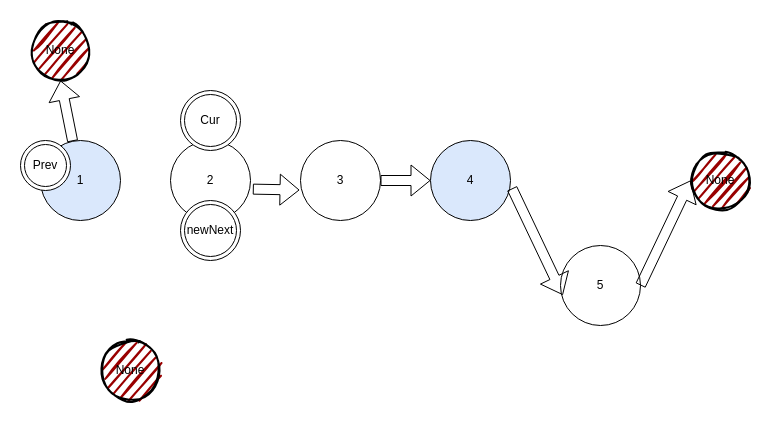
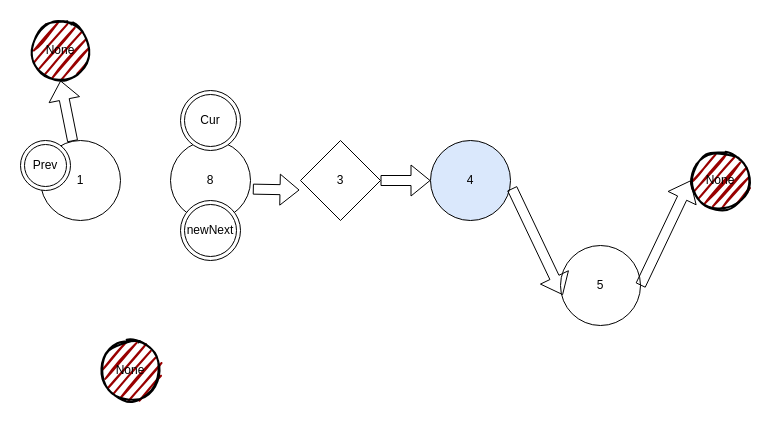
  <mxCell id="0" />
  <mxCell id="1" parent="0" />
- <mxCell id="2" value="1" style="ellipse;whiteSpace=wrap;html=1;aspect=fixed;fillColor=#dae8fc;" parent="1" vertex="1"><mxGeometry x="40" y="140" width="80" height="80" as="geometry" /></mxCell>
- <mxCell id="3" value="2" style="ellipse;whiteSpace=wrap;html=1;aspect=fixed;" parent="1" vertex="1"><mxGeometry x="170" y="140" width="80" height="80" as="geometry" /></mxCell>
- <mxCell id="4" value="3" style="ellipse;whiteSpace=wrap;html=1;aspect=fixed;" parent="1" vertex="1"><mxGeometry x="300" y="140" width="80" height="80" as="geometry" /></mxCell>
+ <mxCell id="2" value="1" style="ellipse;whiteSpace=wrap;html=1;aspect=fixed;" parent="1" vertex="1"><mxGeometry x="40" y="140" width="80" height="80" as="geometry" /></mxCell>
+ <mxCell id="3" value="8" style="ellipse;whiteSpace=wrap;html=1;aspect=fixed;" parent="1" vertex="1"><mxGeometry x="170" y="140" width="80" height="80" as="geometry" /></mxCell>
+ <mxCell id="4" value="3" style="rhombus;whiteSpace=wrap;html=1;aspect=fixed;" parent="1" vertex="1"><mxGeometry x="300" y="140" width="80" height="80" as="geometry" /></mxCell>
  <mxCell id="5" value="4" style="ellipse;whiteSpace=wrap;html=1;aspect=fixed;fillColor=#dae8fc;" parent="1" vertex="1"><mxGeometry x="430" y="140" width="80" height="80" as="geometry" /></mxCell>
  <mxCell id="6" value="5" style="ellipse;whiteSpace=wrap;html=1;aspect=fixed;" parent="1" vertex="1"><mxGeometry x="560" y="245" width="80" height="80" as="geometry" /></mxCell>
  <mxCell id="7" value="" style="shape=flexArrow;endArrow=classic;html=1;exitX=1.029;exitY=0.608;exitDx=0;exitDy=0;exitPerimeter=0;entryX=-0.012;entryY=0.619;entryDx=0;entryDy=0;entryPerimeter=0;" parent="1" source="3" target="4" edge="1"><mxGeometry width="50" height="50" relative="1" as="geometry"><mxPoint x="270" y="240" as="sourcePoint" /><mxPoint x="320" y="190" as="targetPoint" /></mxGeometry></mxCell>
  <mxCell id="8" value="" style="shape=flexArrow;endArrow=classic;html=1;entryX=0;entryY=0.5;entryDx=0;entryDy=0;exitX=1;exitY=0.5;exitDx=0;exitDy=0;" parent="1" source="4" target="5" edge="1"><mxGeometry width="50" height="50" relative="1" as="geometry"><mxPoint x="270" y="240" as="sourcePoint" /><mxPoint x="320" y="190" as="targetPoint" /></mxGeometry></mxCell>
  <mxCell id="9" value="" style="shape=flexArrow;endArrow=classic;html=1;entryX=0.029;entryY=0.619;entryDx=0;entryDy=0;entryPerimeter=0;exitX=1.019;exitY=0.598;exitDx=0;exitDy=0;exitPerimeter=0;" parent="1" source="5" target="6" edge="1"><mxGeometry width="50" height="50" relative="1" as="geometry"><mxPoint x="270" y="240" as="sourcePoint" /><mxPoint x="320" y="190" as="targetPoint" /></mxGeometry></mxCell>
  <mxCell id="10" value="" style="shape=flexArrow;endArrow=classic;html=1;exitX=1;exitY=0.5;exitDx=0;exitDy=0;" parent="1" source="6" edge="1"><mxGeometry width="50" height="50" relative="1" as="geometry"><mxPoint x="490" y="240" as="sourcePoint" /><mxPoint x="690" y="180" as="targetPoint" /></mxGeometry></mxCell>
  <mxCell id="11" value="None" style="ellipse;whiteSpace=wrap;html=1;strokeWidth=2;fillWeight=2;hachureGap=8;fillColor=#990000;fillStyle=dots;sketch=1;" parent="1" vertex="1"><mxGeometry x="690" y="150" width="60" height="60" as="geometry" /></mxCell>
  <mxCell id="12" value="Prev" style="ellipse;shape=doubleEllipse;whiteSpace=wrap;html=1;aspect=fixed;" parent="1" vertex="1"><mxGeometry x="20" y="140" width="50" height="50" as="geometry" /></mxCell>
  <mxCell id="13" value="Cur" style="ellipse;shape=doubleEllipse;whiteSpace=wrap;html=1;aspect=fixed;" parent="1" vertex="1"><mxGeometry x="180" y="90" width="60" height="60" as="geometry" /></mxCell>
  <mxCell id="14" value="newNext" style="ellipse;shape=doubleEllipse;whiteSpace=wrap;html=1;aspect=fixed;" parent="1" vertex="1"><mxGeometry x="180" y="200" width="60" height="60" as="geometry" /></mxCell>
  <mxCell id="15" value="" style="shape=flexArrow;endArrow=classic;html=1;entryX=0.5;entryY=1;entryDx=0;entryDy=0;" parent="1" source="2" target="16" edge="1"><mxGeometry width="50" height="50" relative="1" as="geometry"><mxPoint x="330" y="240" as="sourcePoint" /><mxPoint x="170" y="90" as="targetPoint" /></mxGeometry></mxCell>
  <mxCell id="16" value="None" style="ellipse;whiteSpace=wrap;html=1;strokeWidth=2;fillWeight=2;hachureGap=8;fillColor=#990000;fillStyle=dots;sketch=1;" parent="1" vertex="1"><mxGeometry x="30" y="20" width="60" height="60" as="geometry" /></mxCell>
  <mxCell id="17" value="None" style="ellipse;whiteSpace=wrap;html=1;strokeWidth=2;fillWeight=2;hachureGap=8;fillColor=#990000;fillStyle=dots;sketch=1;" parent="1" vertex="1"><mxGeometry x="100" y="340" width="60" height="60" as="geometry" /></mxCell>
